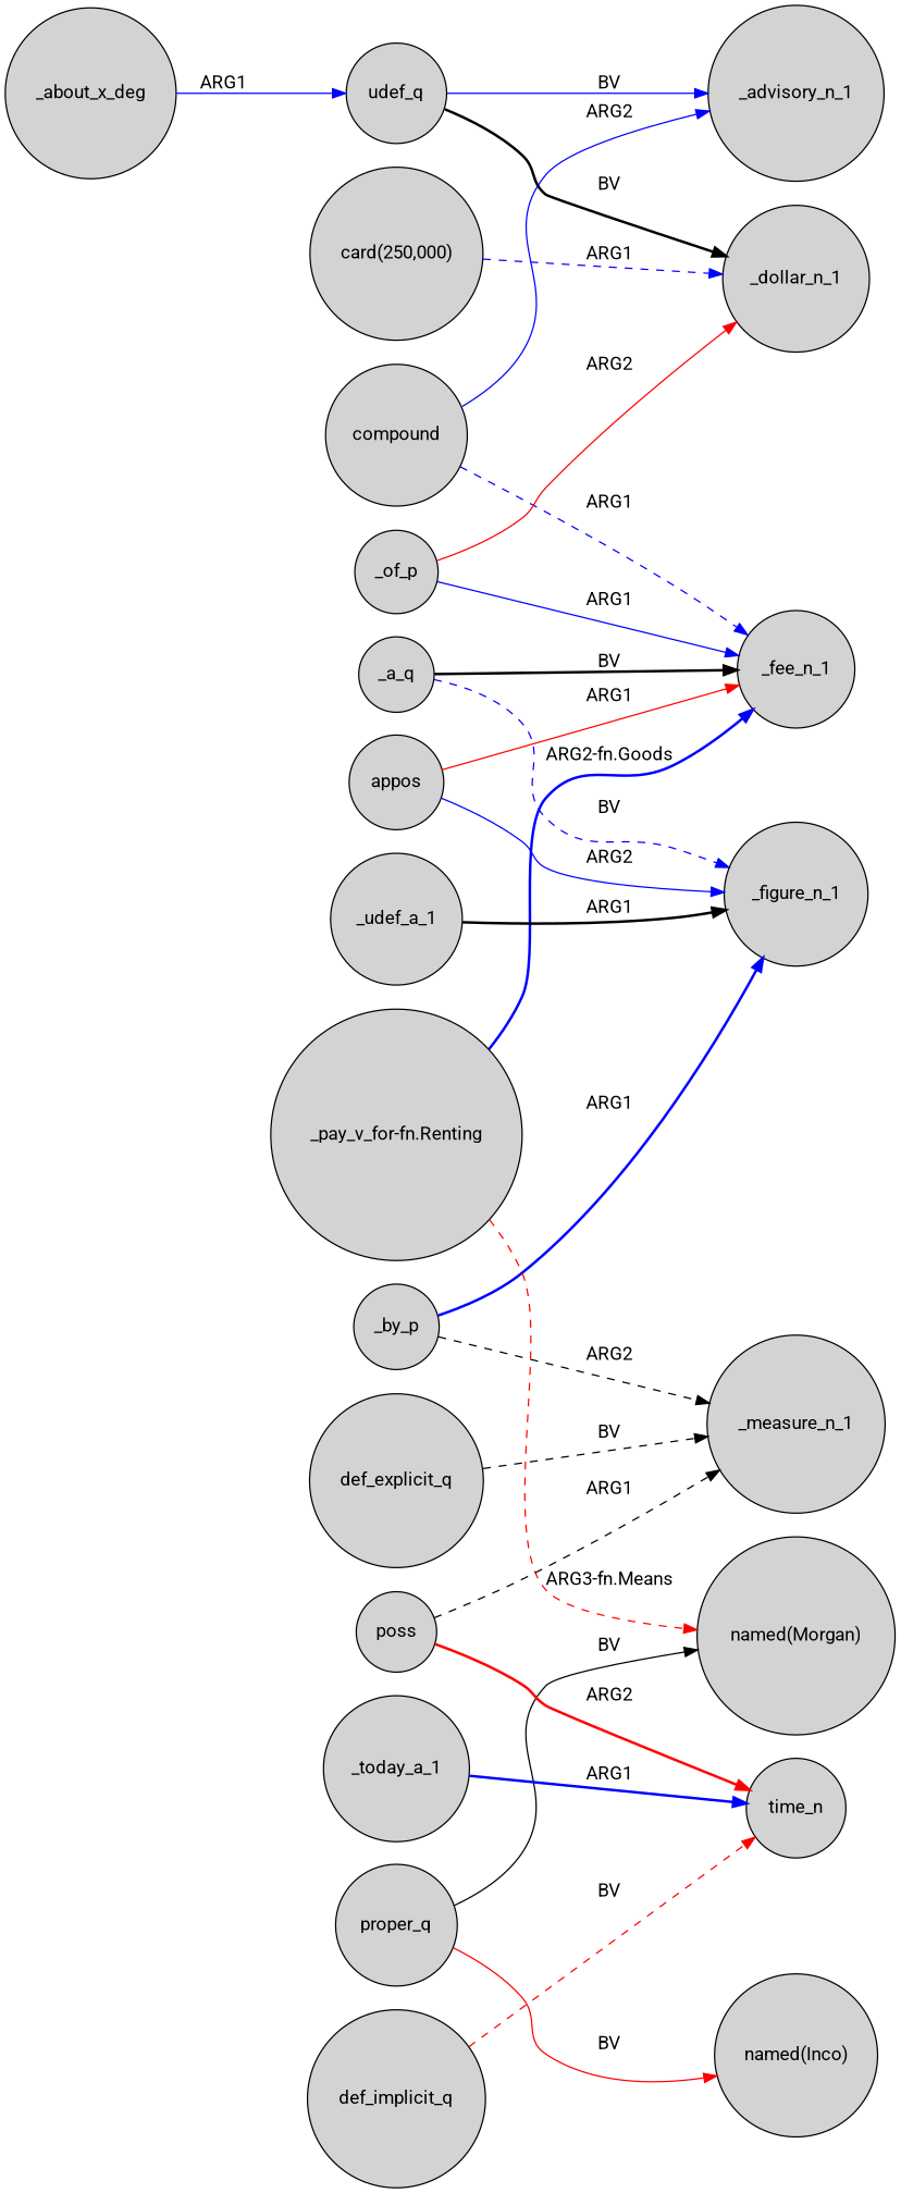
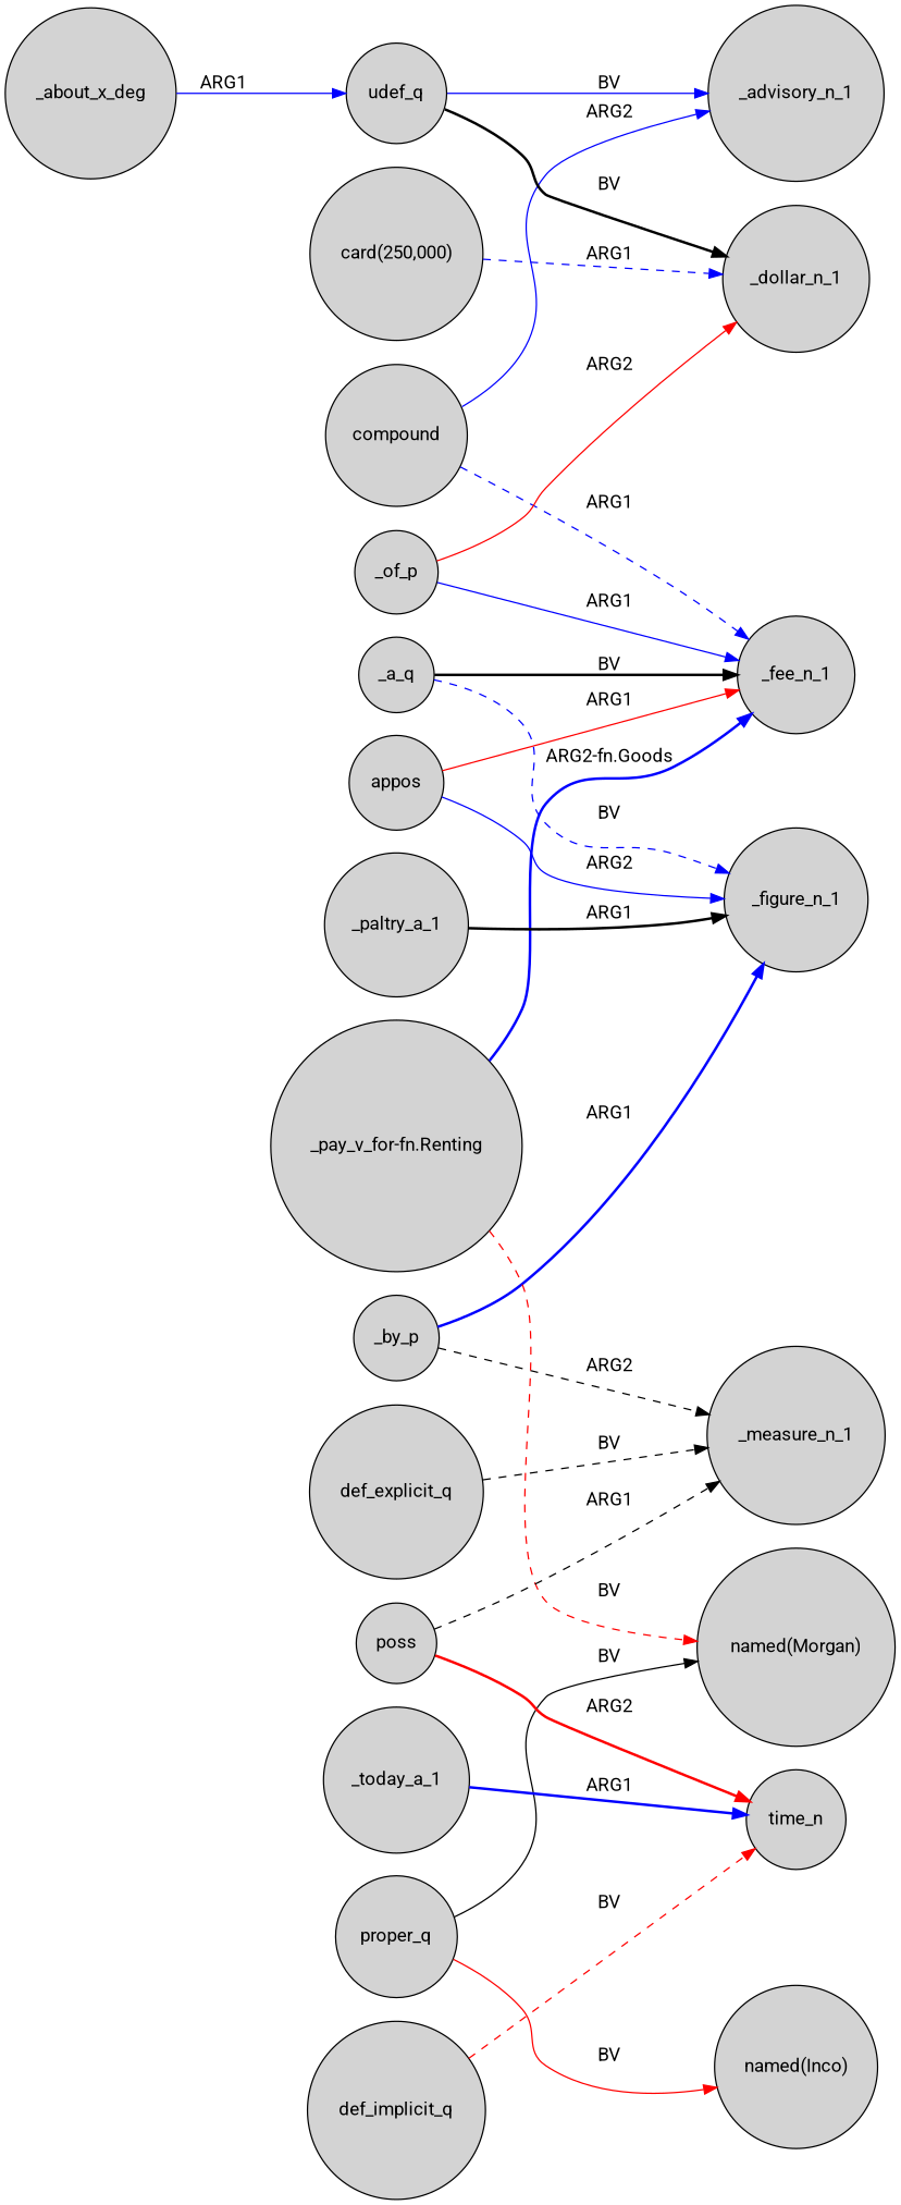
  digraph {
    fontname=Roboto
    rankdir=LR
    node [fontname=Roboto shape=circle style=filled]
    edge [color=blue fontname=Roboto style=solid]
    appos
    _fee_n_1
    _figure_n_1
    "card(250,000)"
    _dollar_n_1
    compound
    _advisory_n_1
    _a_q
    _by_p
    _measure_n_1
    _of_p
    def_explicit_q
    _about_x_deg
    udef_q
    "_pay_v_for-fn.Renting"
    "named(Morgan)"
    proper_q
    "named(Inco)"
-   _paltry_a_1 [label=_udef_a_1]
+   _paltry_a_1
    _today_a_1
    time_n
    poss
    def_implicit_q
    appos -> _fee_n_1 [color=red label=ARG1]
    appos -> _figure_n_1 [label=ARG2]
    "card(250,000)" -> _dollar_n_1 [label=ARG1 style=dashed]
    compound -> _fee_n_1 [label=ARG1 style=dashed]
    compound -> _advisory_n_1 [label=ARG2]
    _a_q -> _fee_n_1 [color=black label=BV style=bold]
    _a_q -> _figure_n_1 [label=BV style=dashed]
    _by_p -> _figure_n_1 [label=ARG1 style=bold]
    _by_p -> _measure_n_1 [color=black label=ARG2 style=dashed]
    _of_p -> _fee_n_1 [label=ARG1]
    _of_p -> _dollar_n_1 [color=red label=ARG2]
    def_explicit_q -> _measure_n_1 [color=black label=BV style=dashed]
    _about_x_deg -> udef_q [label=ARG1]
    udef_q -> _dollar_n_1 [color=black label=BV style=bold]
    udef_q -> _advisory_n_1 [label=BV]
    "_pay_v_for-fn.Renting" -> _fee_n_1 [label="ARG2-fn.Goods" style=bold]
-   "_pay_v_for-fn.Renting" -> "named(Morgan)" [color=red label="ARG3-fn.Means" style=dashed]
+   "_pay_v_for-fn.Renting" -> "named(Morgan)" [color=red label=BV style=dashed]
    proper_q -> "named(Morgan)" [color=black label=BV]
    proper_q -> "named(Inco)" [color=red label=BV]
    _paltry_a_1 -> _figure_n_1 [color=black label=ARG1 style=bold]
    _today_a_1 -> time_n [label=ARG1 style=bold]
    poss -> _measure_n_1 [color=black label=ARG1 style=dashed]
    poss -> time_n [color=red label=ARG2 style=bold]
    def_implicit_q -> time_n [color=red label=BV style=dashed]
  }
